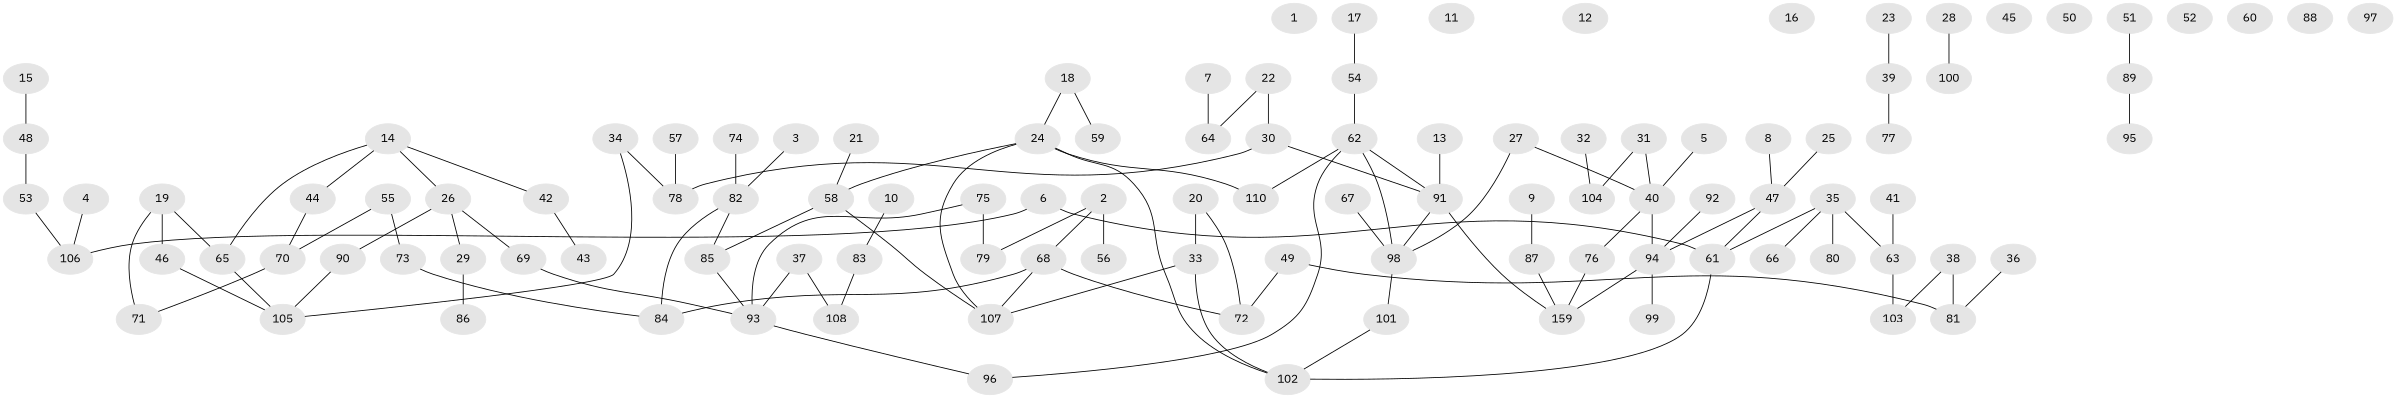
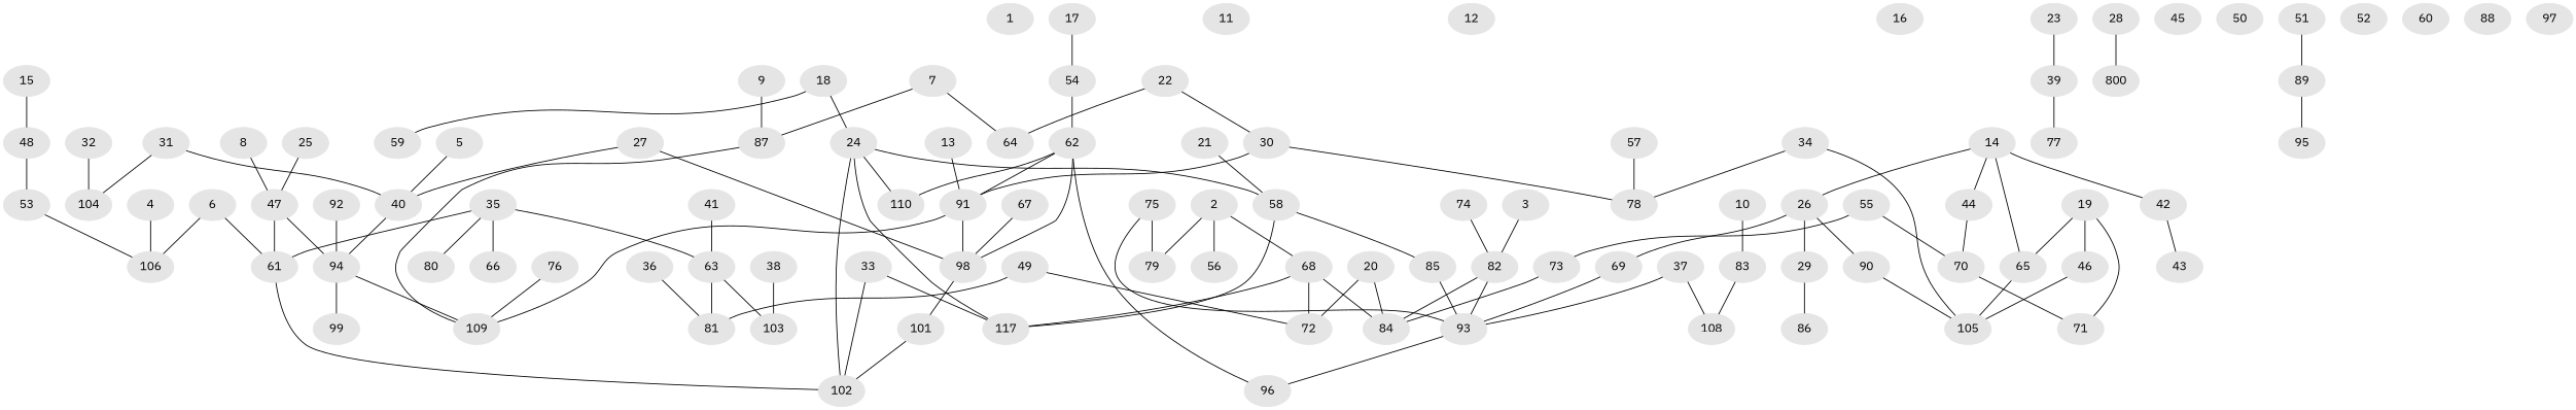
  graph {
    fontname="IBM Plex Sans"
    node [color=gray90 fontname="IBM Plex Sans" style=filled]
    edge [fontname="IBM Plex Sans"]
    1
    2
    56
    68
    79
    72
    84
-   107
+   107 [label=117]
    3
    82
    93
    4
    106
    5
    40
    76
    94
    6
    61
    102
    7
    64
    87
-   109 [label=159]
+   109
    8
    47
    9
    10
    83
    108
    11
    12
    13
    91
    98
    14
    26
    42
    44
    65
    29
    69
    90
    43
    70
    105
    15
    48
    53
    16
    17
    54
    62
    18
    24
    59
    58
    110
    19
    46
    71
    20
    21
    85
    22
    30
    78
    23
    39
    77
    25
    86
    27
    101
    28
-   100
+   100 [label=800]
    31
    104
    32
    33
    34
    35
    63
    66
    80
    81
    103
    36
    37
    96
    38
    99
    41
    57
    45
    49
    50
    51
    89
    95
    52
    55
    73
    60
    67
    74
    75
    88
    92
    97
    2 -- 56
    2 -- 68
    2 -- 79
    68 -- 72
    68 -- 84
    68 -- 107
    3 -- 82
    82 -- 84
-   82 -- 85
+   82 -- 93
    93 -- 96
    4 -- 106
    5 -- 40
-   40 -- 76
    40 -- 94
    76 -- 109
    94 -- 109
    94 -- 99
    6 -- 106
    6 -- 61
    61 -- 102
    7 -- 64
+   7 -- 87
    87 -- 109
    8 -- 47
    47 -- 94
    47 -- 61
    9 -- 87
    10 -- 83
    83 -- 108
    13 -- 91
    91 -- 109
    91 -- 98
    98 -- 101
    14 -- 26
    14 -- 42
    14 -- 44
    14 -- 65
    26 -- 29
    26 -- 69
    26 -- 90
    42 -- 43
    44 -- 70
    65 -- 105
    29 -- 86
    69 -- 93
    90 -- 105
    70 -- 71
    15 -- 48
    48 -- 53
    53 -- 106
    17 -- 54
    54 -- 62
    62 -- 91
    62 -- 98
    62 -- 110
    62 -- 96
    18 -- 24
    18 -- 59
    24 -- 107
    24 -- 102
    24 -- 58
    24 -- 110
    58 -- 107
    58 -- 85
    19 -- 65
    19 -- 46
    19 -- 71
    46 -- 105
    20 -- 72
-   20 -- 33
+   20 -- 84
    21 -- 58
    85 -- 93
    22 -- 64
    22 -- 30
    30 -- 91
    30 -- 78
    23 -- 39
    39 -- 77
    25 -- 47
    27 -- 40
    27 -- 98
    101 -- 102
    28 -- 100
    31 -- 40
    31 -- 104
    32 -- 104
    33 -- 107
    33 -- 102
    34 -- 105
    34 -- 78
    35 -- 61
    35 -- 63
    35 -- 66
    35 -- 80
-   38 -- 81
+   63 -- 81
    63 -- 103
    36 -- 81
    37 -- 93
    37 -- 108
    38 -- 103
    41 -- 63
    57 -- 78
    49 -- 72
    49 -- 81
    51 -- 89
    89 -- 95
    55 -- 70
    55 -- 73
    73 -- 84
    67 -- 98
    74 -- 82
    75 -- 79
    75 -- 93
    92 -- 94
  }
